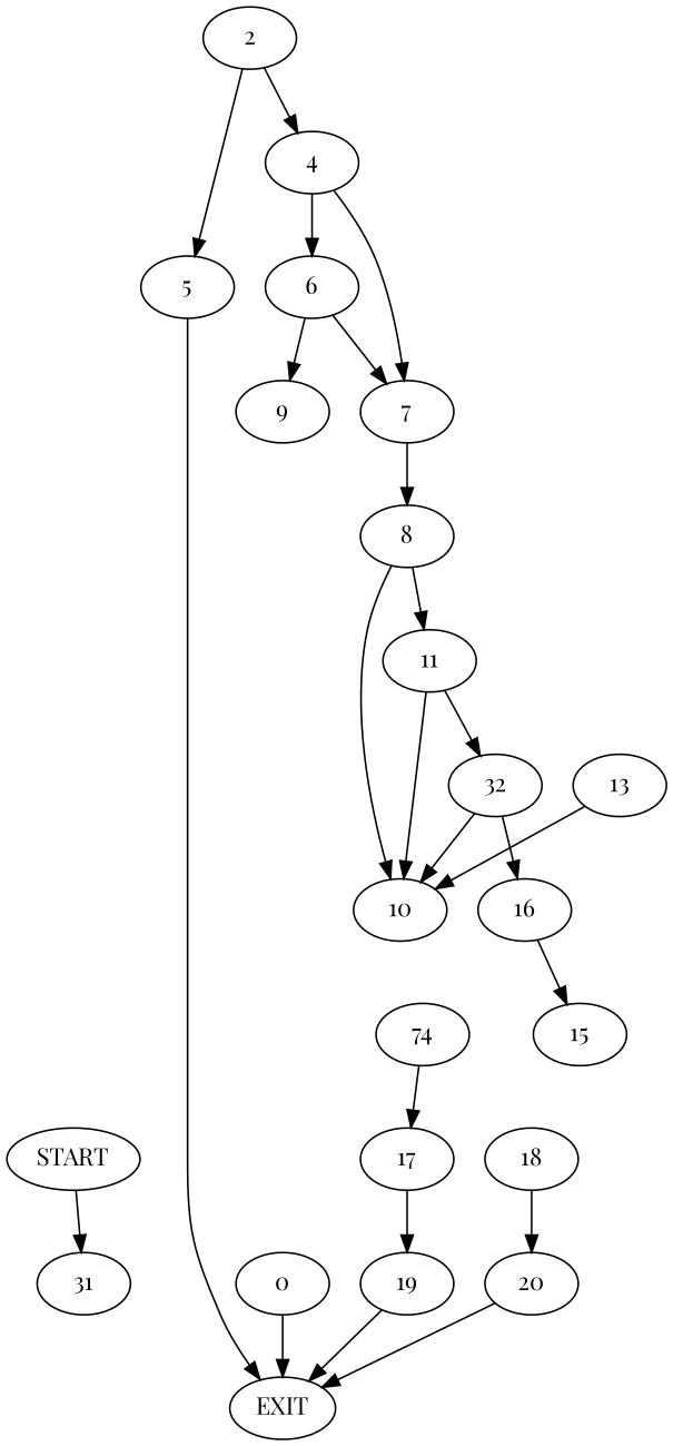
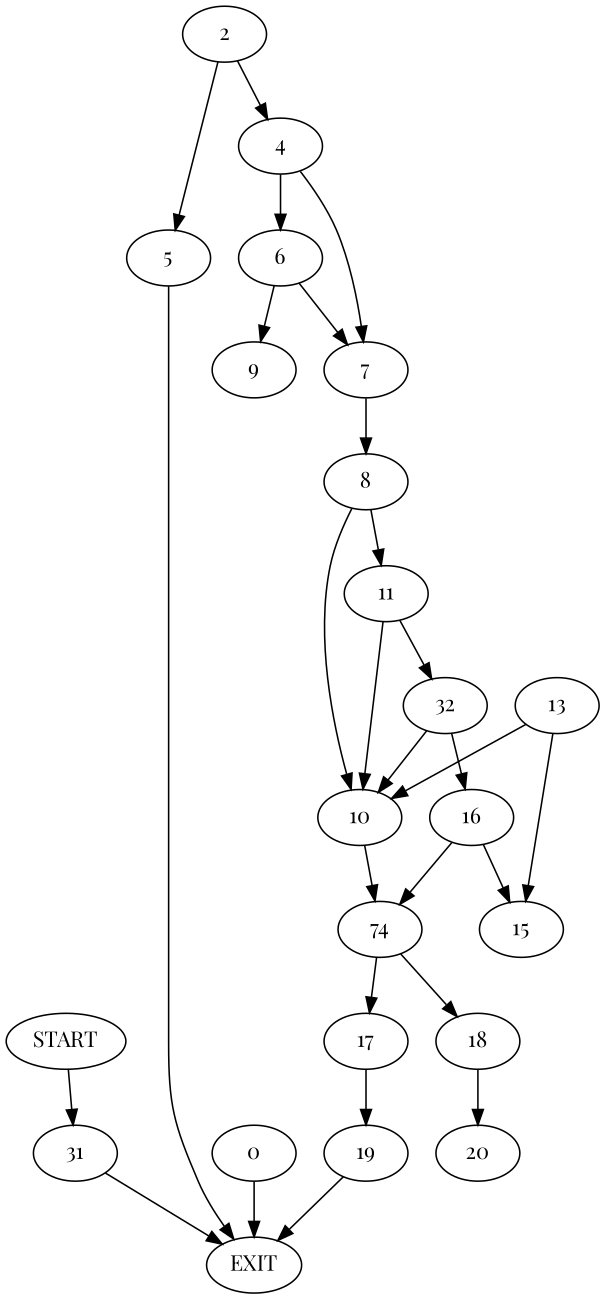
  digraph {
    fontname="Playfair Display"
    node [fontname="Playfair Display"]
    edge [fontname="Playfair Display"]
    n1 [label=START]
    n2 [label=31]
    n3 [label=EXIT]
    2
    4
    5
    n7 [label=0]
    6
    7
    9
    8
    10
    11
    n14 [label=74]
    n15 [label=32]
    17
    18
    16
    13
    15
    19
    20
    n1 -> n2
-   20 -> n3
+   n2 -> n3
    2 -> 4
    2 -> 5
    4 -> 6
    4 -> 7
    5 -> n3
    n7 -> n3
    6 -> 7
    6 -> 9
    7 -> 8
    8 -> 10
    8 -> 11
+   10 -> n14
    11 -> 10
    11 -> n15
    n14 -> 17
+   n14 -> 18
    n15 -> 10
    n15 -> 16
    17 -> 19
    18 -> 20
+   16 -> n14
    16 -> 15
    13 -> 10
+   13 -> 15
    19 -> n3
  }
